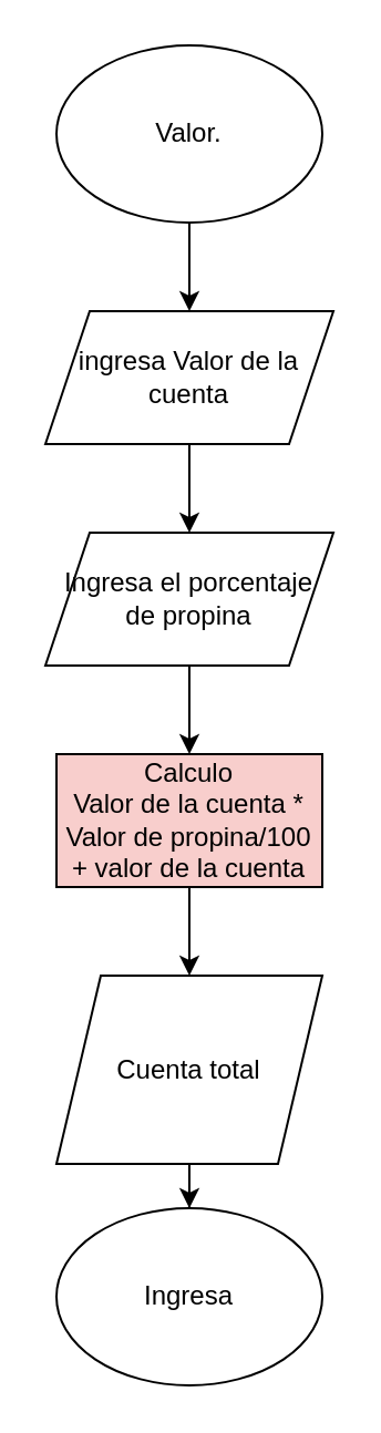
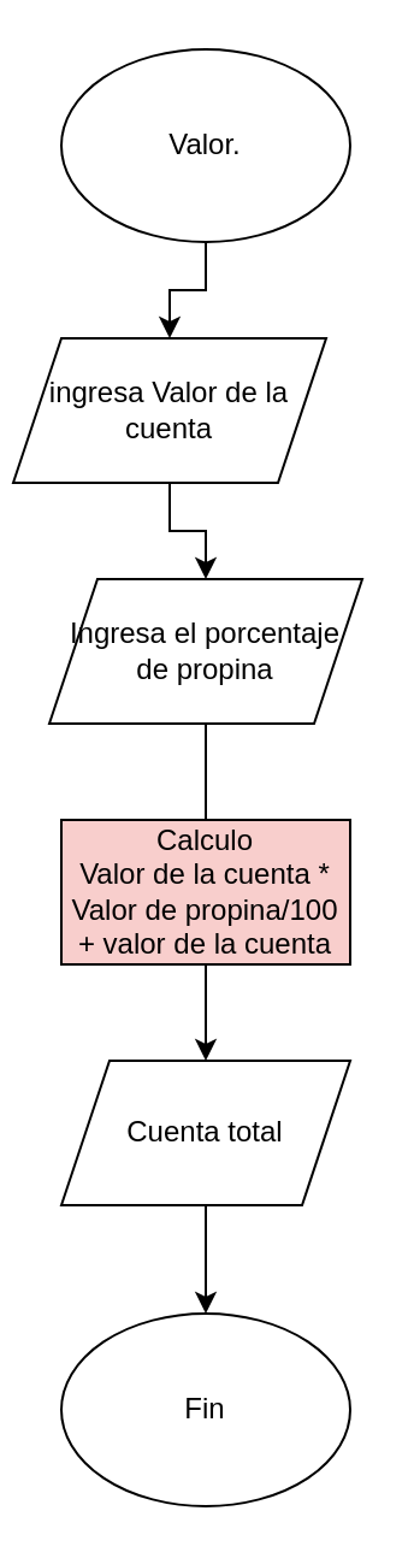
  <mxCell id="0" />
  <mxCell id="1" parent="0" />
  <mxCell id="2" value="" style="edgeStyle=orthogonalEdgeStyle;rounded=0;orthogonalLoop=1;jettySize=auto;html=1;" edge="1" parent="1" source="3" target="5"><mxGeometry relative="1" as="geometry" /></mxCell>
  <mxCell id="3" value="Valor." style="ellipse;whiteSpace=wrap;html=1;" vertex="1" parent="1"><mxGeometry x="25" y="20" width="120" height="80" as="geometry" /></mxCell>
  <mxCell id="4" value="" style="edgeStyle=orthogonalEdgeStyle;rounded=0;orthogonalLoop=1;jettySize=auto;html=1;" edge="1" parent="1" source="5" target="7"><mxGeometry relative="1" as="geometry" /></mxCell>
- <mxCell id="5" value="ingresa Valor de la cuenta" style="shape=parallelogram;perimeter=parallelogramPerimeter;whiteSpace=wrap;html=1;fixedSize=1;" vertex="1" parent="1"><mxGeometry x="20" y="140" width="130" height="60" as="geometry" /></mxCell>
- <mxCell id="6" value="" style="edgeStyle=orthogonalEdgeStyle;rounded=0;orthogonalLoop=1;jettySize=auto;html=1;" edge="1" parent="1" source="7" target="9"><mxGeometry relative="1" as="geometry" /></mxCell>
+ <mxCell id="5" value="ingresa Valor de la cuenta" style="shape=parallelogram;perimeter=parallelogramPerimeter;whiteSpace=wrap;html=1;fixedSize=1;" vertex="1" parent="1"><mxGeometry x="5" y="140" width="130" height="60" as="geometry" /></mxCell>
+ <mxCell id="6" value="" style="edgeStyle=orthogonalEdgeStyle;rounded=0;orthogonalLoop=1;jettySize=auto;html=1;endArrow=none;" edge="1" parent="1" source="7" target="9"><mxGeometry relative="1" as="geometry" /></mxCell>
  <mxCell id="7" value="Ingresa el porcentaje de propina" style="shape=parallelogram;perimeter=parallelogramPerimeter;whiteSpace=wrap;html=1;fixedSize=1;" vertex="1" parent="1"><mxGeometry x="20" y="240" width="130" height="60" as="geometry" /></mxCell>
  <mxCell id="8" value="" style="edgeStyle=orthogonalEdgeStyle;rounded=0;orthogonalLoop=1;jettySize=auto;html=1;" edge="1" parent="1" source="9" target="11"><mxGeometry relative="1" as="geometry" /></mxCell>
  <mxCell id="9" value="Calculo&lt;div&gt;Valor de la cuenta * Valor de propina/100 + valor de la cuenta&lt;/div&gt;" style="whiteSpace=wrap;html=1;fillColor=#f8cecc;" vertex="1" parent="1"><mxGeometry x="25" y="340" width="120" height="60" as="geometry" /></mxCell>
  <mxCell id="10" value="" style="edgeStyle=orthogonalEdgeStyle;rounded=0;orthogonalLoop=1;jettySize=auto;html=1;entryX=0.5;entryY=0;entryDx=0;entryDy=0;" edge="1" parent="1" source="11" target="12"><mxGeometry relative="1" as="geometry"><mxPoint x="85" y="570" as="targetPoint" /></mxGeometry></mxCell>
- <mxCell id="11" value="Cuenta total" style="shape=parallelogram;perimeter=parallelogramPerimeter;whiteSpace=wrap;html=1;fixedSize=1;" vertex="1" parent="1"><mxGeometry x="25" y="440" width="120" height="85" as="geometry" /></mxCell>
- <mxCell id="12" value="Ingresa" style="ellipse;whiteSpace=wrap;html=1;" vertex="1" parent="1"><mxGeometry x="25" y="545" width="120" height="80" as="geometry" /></mxCell>
+ <mxCell id="11" value="Cuenta total" style="shape=parallelogram;perimeter=parallelogramPerimeter;whiteSpace=wrap;html=1;fixedSize=1;" vertex="1" parent="1"><mxGeometry x="25" y="440" width="120" height="60" as="geometry" /></mxCell>
+ <mxCell id="12" value="Fin" style="ellipse;whiteSpace=wrap;html=1;" vertex="1" parent="1"><mxGeometry x="25" y="545" width="120" height="80" as="geometry" /></mxCell>
